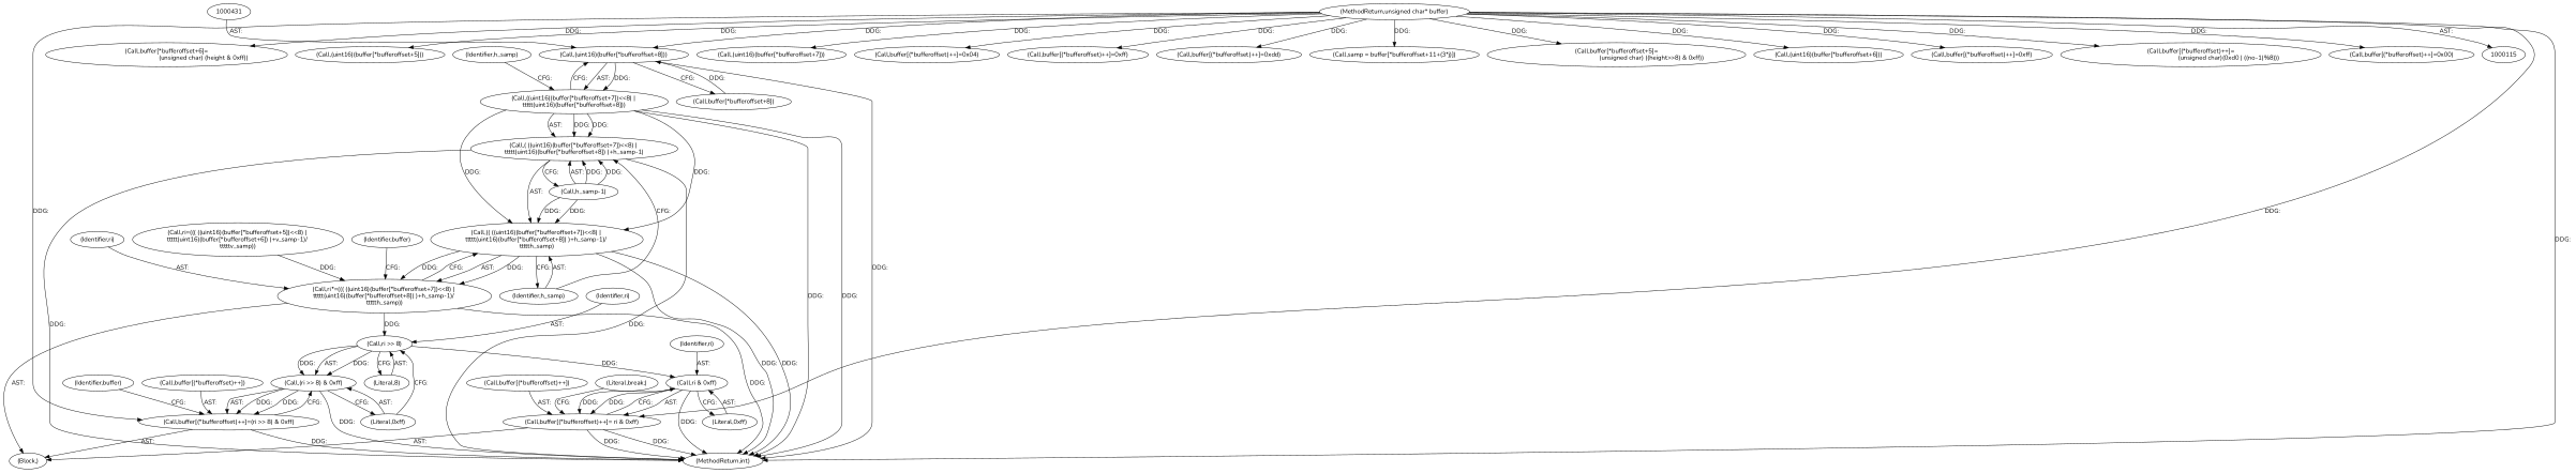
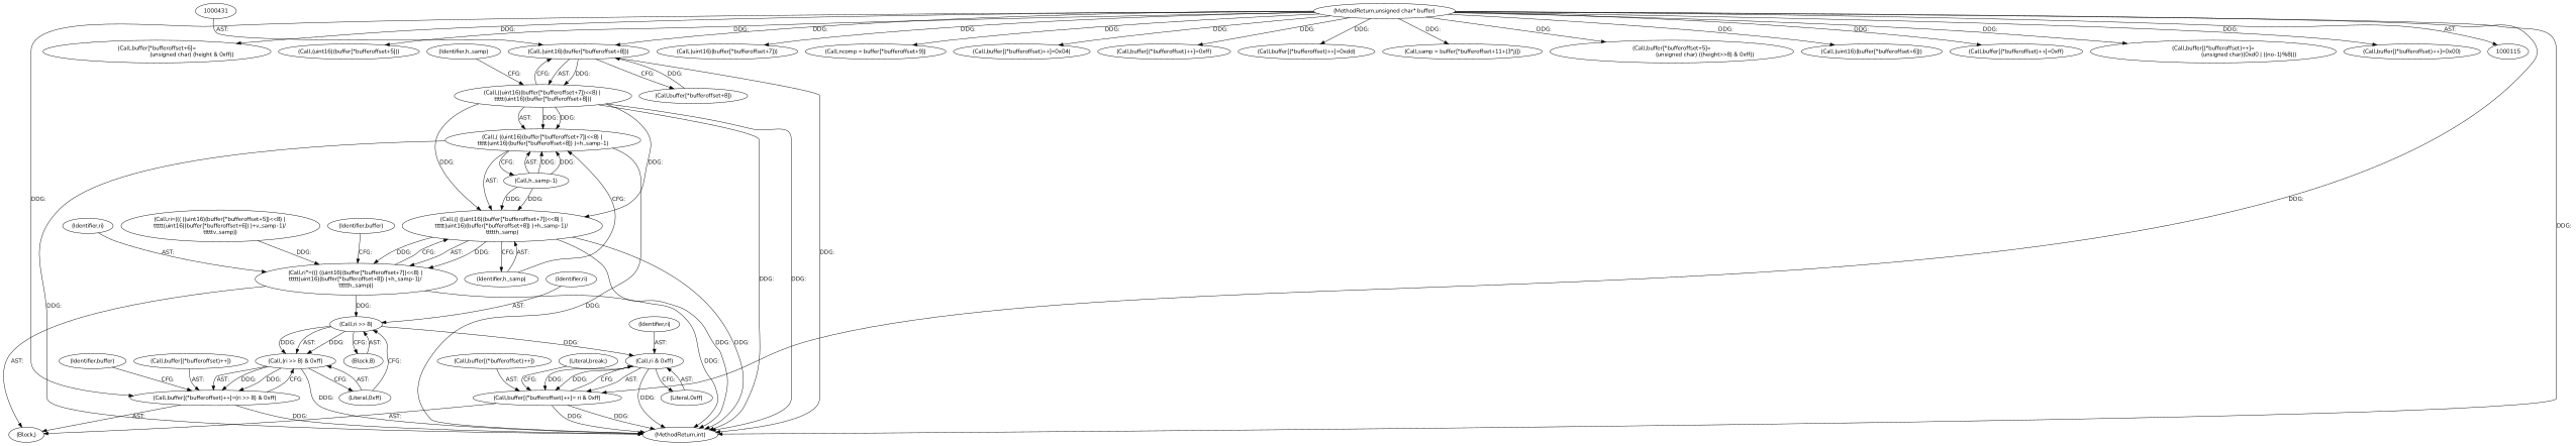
  digraph {
    fontname=Nunito
    node [fontname=Nunito]
    edge [fontname=Nunito]
    n1 [label="(Call,(uint16)(buffer[*bufferoffset+8]))"]
    n2 [label="(Call,((uint16)(buffer[*bufferoffset+7])<<8) | \n\t\t\t\t\t(uint16)(buffer[*bufferoffset+8]))"]
    n3 [label="(Call,buffer[*bufferoffset+8])"]
    n4 [label="(MethodReturn,int)"]
    n5 [label="(Call,(( ((uint16)(buffer[*bufferoffset+7])<<8) | \n\t\t\t\t\t(uint16)(buffer[*bufferoffset+8]) )+h_samp-1)/ \n\t\t\t\t\th_samp)"]
    n6 [label="(Call,( ((uint16)(buffer[*bufferoffset+7])<<8) | \n\t\t\t\t\t(uint16)(buffer[*bufferoffset+8]) )+h_samp-1)"]
    n7 [label="(MethodReturn,unsigned char* buffer)"]
    n8 [label="(Call,buffer[(*bufferoffset)++]=(ri >> 8) & 0xff)"]
    n9 [label="(Call,buffer[(*bufferoffset)++]= ri & 0xff)"]
    n10 [label="(Call,buffer[*bufferoffset+6]=\n                                            (unsigned char) (height & 0xff))"]
    n11 [label="(Call,(uint16)(buffer[*bufferoffset+5]))"]
    n12 [label="(Call,(uint16)(buffer[*bufferoffset+7]))"]
+   n13 [label="(Call,ncomp = buffer[*bufferoffset+9])"]
    n14 [label="(Call,buffer[(*bufferoffset)++]=0x04)"]
    n15 [label="(Call,buffer[(*bufferoffset)++]=0xff)"]
    n16 [label="(Call,buffer[(*bufferoffset)++]=0xdd)"]
    n17 [label="(Call,samp = buffer[*bufferoffset+11+(3*j)])"]
    n18 [label="(Call,buffer[*bufferoffset+5]=\n                                          (unsigned char) ((height>>8) & 0xff))"]
    n19 [label="(Call,(uint16)(buffer[*bufferoffset+6]))"]
    n20 [label="(Call,buffer[(*bufferoffset)++]=0xff)"]
    n21 [label="(Call,buffer[(*bufferoffset)++]=\n                                             (unsigned char)(0xd0 | ((no-1)%8)))"]
    n22 [label="(Call,buffer[(*bufferoffset)++]=0x00)"]
    1000115
    n24 [label="(Block,)"]
    n25 [label="(Call,(ri >> 8) & 0xff)"]
    n26 [label="(Call,ri & 0xff)"]
    n27 [label="(Call,ri*=((( ((uint16)(buffer[*bufferoffset+7])<<8) | \n\t\t\t\t\t(uint16)(buffer[*bufferoffset+8]) )+h_samp-1)/ \n\t\t\t\t\th_samp))"]
    n28 [label="(Identifier,h_samp)"]
    n29 [label="(Call,h_samp-1)"]
    n30 [label="(Call,ri >> 8)"]
-   n31 [label="(Literal,8)"]
+   n31 [label="(Block,8)"]
    n32 [label="(Literal,0xff)"]
    n33 [label="(Literal,0xff)"]
    n34 [label="(Identifier,h_samp)"]
    n35 [label="(Identifier,buffer)"]
    n36 [label="(Identifier,ri)"]
    n37 [label="(Call,buffer[(*bufferoffset)++])"]
    n38 [label="(Call,ri=((( ((uint16)(buffer[*bufferoffset+5])<<8) | \n\t\t\t\t\t(uint16)(buffer[*bufferoffset+6]) )+v_samp-1)/ \n\t\t\t\t\tv_samp))"]
    n39 [label="(Literal,break;)"]
    n40 [label="(Identifier,ri)"]
    n41 [label="(Identifier,buffer)"]
    n42 [label="(Identifier,ri)"]
    n43 [label="(Call,buffer[(*bufferoffset)++])"]
    1000431
    n1 -> n2 [label="AST: "]
    n1 -> n2 [label="DDG: "]
    n1 -> n3 [label="CFG: "]
    n1 -> n4 [label="DDG: "]
    n2 -> n1 [label="CFG: "]
    n2 -> n4 [label="DDG: "]
    n2 -> n4 [label="DDG: "]
    n2 -> n5 [label="DDG: "]
    n2 -> n5 [label="DDG: "]
    n2 -> n6 [label="AST: "]
    n2 -> n6 [label="DDG: "]
    n2 -> n6 [label="DDG: "]
    n3 -> n1 [label="DDG: "]
    n5 -> n4 [label="DDG: "]
    n5 -> n4 [label="DDG: "]
    n5 -> n27 [label="AST: "]
    n5 -> n27 [label="DDG: "]
    n5 -> n27 [label="DDG: "]
    n5 -> n28 [label="CFG: "]
    n6 -> n4 [label="DDG: "]
    n6 -> n4 [label="DDG: "]
    n6 -> n5 [label="AST: "]
    n6 -> n29 [label="CFG: "]
    n7 -> n1 [label="DDG: "]
    n7 -> n4 [label="DDG: "]
    n7 -> n8 [label="DDG: "]
    n7 -> n9 [label="DDG: "]
    n7 -> n10 [label="DDG: "]
    n7 -> n11 [label="DDG: "]
    n7 -> n12 [label="DDG: "]
+   n7 -> n13 [label="DDG: "]
    n7 -> n14 [label="DDG: "]
    n7 -> n15 [label="DDG: "]
    n7 -> n16 [label="DDG: "]
    n7 -> n17 [label="DDG: "]
    n7 -> n18 [label="DDG: "]
    n7 -> n19 [label="DDG: "]
    n7 -> n20 [label="DDG: "]
    n7 -> n21 [label="DDG: "]
    n7 -> n22 [label="DDG: "]
    n7 -> 1000115 [label="AST: "]
    n8 -> n4 [label="DDG: "]
    n8 -> n24 [label="AST: "]
    n8 -> n25 [label="CFG: "]
    n9 -> n4 [label="DDG: "]
    n9 -> n4 [label="DDG: "]
    n9 -> n24 [label="AST: "]
    n9 -> n26 [label="CFG: "]
    n25 -> n4 [label="DDG: "]
    n25 -> n8 [label="AST: "]
    n25 -> n8 [label="DDG: "]
    n25 -> n8 [label="DDG: "]
    n25 -> n32 [label="CFG: "]
    n26 -> n4 [label="DDG: "]
    n26 -> n9 [label="AST: "]
    n26 -> n9 [label="DDG: "]
    n26 -> n9 [label="DDG: "]
    n26 -> n33 [label="CFG: "]
    n27 -> n4 [label="DDG: "]
    n27 -> n5 [label="CFG: "]
    n27 -> n24 [label="AST: "]
    n27 -> n30 [label="DDG: "]
    n28 -> n5 [label="AST: "]
    n28 -> n6 [label="CFG: "]
    n29 -> n5 [label="DDG: "]
    n29 -> n5 [label="DDG: "]
    n29 -> n6 [label="AST: "]
    n29 -> n6 [label="DDG: "]
    n29 -> n6 [label="DDG: "]
    n30 -> n25 [label="AST: "]
    n30 -> n25 [label="DDG: "]
    n30 -> n25 [label="DDG: "]
    n30 -> n26 [label="DDG: "]
    n30 -> n31 [label="CFG: "]
    n31 -> n30 [label="AST: "]
    n32 -> n25 [label="AST: "]
    n32 -> n30 [label="CFG: "]
    n33 -> n26 [label="AST: "]
    n34 -> n2 [label="CFG: "]
    n35 -> n8 [label="CFG: "]
    n36 -> n26 [label="AST: "]
    n37 -> n9 [label="AST: "]
    n38 -> n27 [label="DDG: "]
    n39 -> n9 [label="CFG: "]
    n40 -> n30 [label="AST: "]
    n41 -> n27 [label="CFG: "]
    n42 -> n27 [label="AST: "]
    n43 -> n8 [label="AST: "]
    1000431 -> n1 [label="AST: "]
  }
